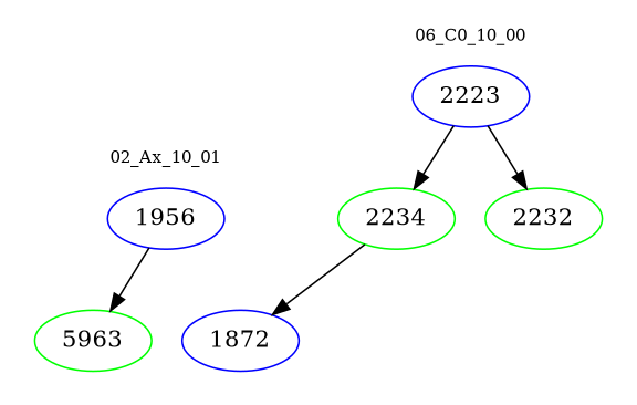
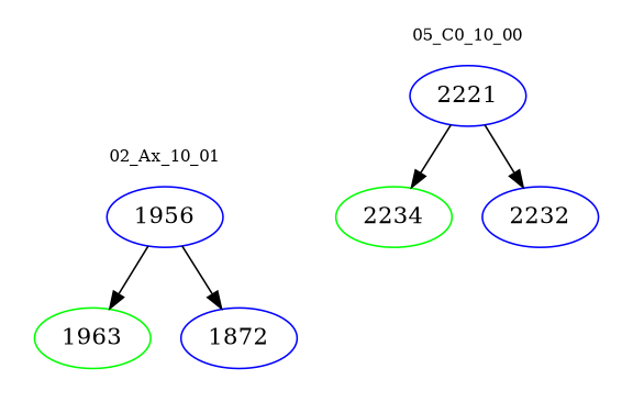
  digraph {
    node [color=blue]
    edge [color=black]
    n1 [label=1956]
    n2 [label=1872]
-   n3 [color=green label=5963]
-   n4 [label=2223]
+   n3 [color=green label=1963]
+   n4 [label=2221]
    n5 [color=green label=2234]
-   n6 [color=green label=2232]
+   n6 [label=2232]
    subgraph cluster_1 {
      color=white
      fontsize=10
      label="02_Ax_10_01"
      n1
      n2
      n3
    }
    subgraph cluster_2 {
      color=white
      fontsize=10
-     label="06_C0_10_00"
+     label="05_C0_10_00"
      n4
      n5
      n6
    }
-   n5 -> n2
+   n1 -> n2
    n1 -> n3
    n4 -> n5
    n4 -> n6
  }
